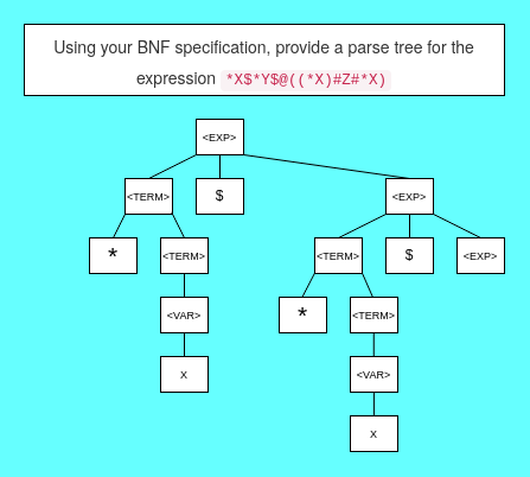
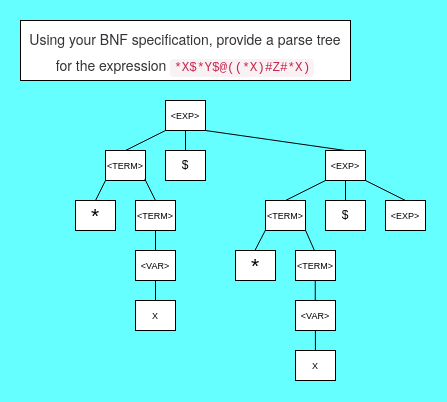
  <mxCell id="0" />
  <mxCell id="1" parent="0" />
  <mxCell id="2" value="&lt;font style=&quot;font-size: 9px&quot;&gt;&amp;lt;EXP&amp;gt;&lt;/font&gt;" style="rounded=0;whiteSpace=wrap;html=1;" vertex="1" parent="1"><mxGeometry x="165" y="100" width="40" height="30" as="geometry" /></mxCell>
  <mxCell id="3" value="" style="endArrow=none;html=1;rounded=0;exitX=0.5;exitY=0;exitDx=0;exitDy=0;entryX=1;entryY=1;entryDx=0;entryDy=0;" edge="1" parent="1" source="7" target="2"><mxGeometry width="50" height="50" relative="1" as="geometry"><mxPoint x="305" y="180" as="sourcePoint" /><mxPoint x="205" y="140" as="targetPoint" /></mxGeometry></mxCell>
  <mxCell id="4" value="" style="endArrow=none;html=1;rounded=0;entryX=0;entryY=1;entryDx=0;entryDy=0;exitX=0.5;exitY=0;exitDx=0;exitDy=0;" edge="1" parent="1" source="8" target="2"><mxGeometry width="50" height="50" relative="1" as="geometry"><mxPoint x="125" y="180" as="sourcePoint" /><mxPoint x="165" y="140" as="targetPoint" /></mxGeometry></mxCell>
  <mxCell id="5" value="" style="endArrow=none;html=1;rounded=0;entryX=0.5;entryY=1;entryDx=0;entryDy=0;exitX=0.5;exitY=0;exitDx=0;exitDy=0;" edge="1" parent="1" source="6" target="2"><mxGeometry width="50" height="50" relative="1" as="geometry"><mxPoint x="185" y="180" as="sourcePoint" /><mxPoint x="185" y="140" as="targetPoint" /></mxGeometry></mxCell>
  <mxCell id="6" value="$" style="rounded=0;whiteSpace=wrap;html=1;" vertex="1" parent="1"><mxGeometry x="165" y="150" width="40" height="30" as="geometry" /></mxCell>
  <mxCell id="7" value="&lt;font style=&quot;font-size: 9px&quot;&gt;&amp;lt;EXP&amp;gt;&lt;/font&gt;" style="rounded=0;whiteSpace=wrap;html=1;" vertex="1" parent="1"><mxGeometry x="325" y="150" width="40" height="30" as="geometry" /></mxCell>
  <mxCell id="8" value="&lt;font style=&quot;font-size: 9px&quot;&gt;&amp;lt;TERM&amp;gt;&lt;/font&gt;" style="rounded=0;whiteSpace=wrap;html=1;" vertex="1" parent="1"><mxGeometry x="105" y="150" width="40" height="30" as="geometry" /></mxCell>
  <mxCell id="9" value="" style="endArrow=none;html=1;rounded=0;entryX=0;entryY=1;entryDx=0;entryDy=0;exitX=0.5;exitY=0;exitDx=0;exitDy=0;" edge="1" parent="1" source="12" target="8"><mxGeometry width="50" height="50" relative="1" as="geometry"><mxPoint x="95" y="260" as="sourcePoint" /><mxPoint x="105" y="230" as="targetPoint" /></mxGeometry></mxCell>
  <mxCell id="10" value="" style="endArrow=none;html=1;rounded=0;exitX=0.5;exitY=0;exitDx=0;exitDy=0;entryX=0.981;entryY=0.946;entryDx=0;entryDy=0;entryPerimeter=0;" edge="1" parent="1" source="13" target="8"><mxGeometry width="50" height="50" relative="1" as="geometry"><mxPoint x="155" y="260" as="sourcePoint" /><mxPoint x="145" y="220" as="targetPoint" /></mxGeometry></mxCell>
  <mxCell id="11" value="" style="endArrow=none;html=1;rounded=0;exitX=0.5;exitY=0;exitDx=0;exitDy=0;entryX=0.5;entryY=1;entryDx=0;entryDy=0;" edge="1" parent="1" source="22" target="7"><mxGeometry width="50" height="50" relative="1" as="geometry"><mxPoint x="345.17" y="250" as="sourcePoint" /><mxPoint x="344.83" y="220" as="targetPoint" /></mxGeometry></mxCell>
  <mxCell id="12" value="&lt;font style=&quot;font-size: 21px&quot;&gt;*&lt;/font&gt;" style="rounded=0;whiteSpace=wrap;html=1;" vertex="1" parent="1"><mxGeometry x="75" y="200" width="40" height="30" as="geometry" /></mxCell>
  <mxCell id="13" value="&lt;font style=&quot;font-size: 9px&quot;&gt;&amp;lt;TERM&amp;gt;&lt;/font&gt;" style="rounded=0;whiteSpace=wrap;html=1;" vertex="1" parent="1"><mxGeometry x="135" y="200" width="40" height="30" as="geometry" /></mxCell>
  <mxCell id="14" value="&lt;font style=&quot;font-size: 9px&quot;&gt;&amp;lt;VAR&amp;gt;&lt;/font&gt;" style="rounded=0;whiteSpace=wrap;html=1;" vertex="1" parent="1"><mxGeometry x="135" y="250" width="40" height="30" as="geometry" /></mxCell>
  <mxCell id="15" value="" style="endArrow=none;html=1;rounded=0;entryX=0.5;entryY=1;entryDx=0;entryDy=0;exitX=0.5;exitY=0;exitDx=0;exitDy=0;" edge="1" parent="1" source="14" target="13"><mxGeometry width="50" height="50" relative="1" as="geometry"><mxPoint x="155" y="340" as="sourcePoint" /><mxPoint x="154.66" y="310" as="targetPoint" /></mxGeometry></mxCell>
  <mxCell id="16" value="" style="endArrow=none;html=1;rounded=0;entryX=0.5;entryY=1;entryDx=0;entryDy=0;exitX=0.5;exitY=0;exitDx=0;exitDy=0;" edge="1" parent="1" source="17" target="14"><mxGeometry width="50" height="50" relative="1" as="geometry"><mxPoint x="155" y="420" as="sourcePoint" /><mxPoint x="154.66" y="390" as="targetPoint" /></mxGeometry></mxCell>
  <mxCell id="17" value="&lt;font style=&quot;font-size: 9px&quot;&gt;X&lt;/font&gt;" style="rounded=0;whiteSpace=wrap;html=1;" vertex="1" parent="1"><mxGeometry x="135" y="300" width="40" height="30" as="geometry" /></mxCell>
- <mxCell id="18" value="&lt;span style=&quot;color: rgb(51 , 51 , 51) ; font-family: &amp;#34;helvetica neue&amp;#34; , &amp;#34;helvetica&amp;#34; , &amp;#34;arial&amp;#34; , sans-serif ; font-size: 14px ; text-align: left ; background-color: rgb(255 , 255 , 255)&quot;&gt;Using your BNF specification, provide a parse tree for the expression&amp;nbsp;&lt;/span&gt;&lt;code style=&quot;box-sizing: border-box ; font-family: &amp;#34;menlo&amp;#34; , &amp;#34;monaco&amp;#34; , &amp;#34;consolas&amp;#34; , &amp;#34;courier new&amp;#34; , monospace ; font-size: 12.6px ; padding: 2px 4px ; color: rgb(199 , 37 , 78) ; background-color: rgb(249 , 242 , 244) ; border-radius: 4px ; text-align: left&quot;&gt;*X$*Y$@((*X)#Z#*X)&lt;/code&gt;" style="rounded=0;whiteSpace=wrap;html=1;fontSize=21;" vertex="1" parent="1"><mxGeometry x="20" y="20" width="405" height="60" as="geometry" /></mxCell>
+ <mxCell id="18" value="&lt;span style=&quot;color: rgb(51 , 51 , 51) ; font-family: &amp;#34;helvetica neue&amp;#34; , &amp;#34;helvetica&amp;#34; , &amp;#34;arial&amp;#34; , sans-serif ; font-size: 14px ; text-align: left ; background-color: rgb(255 , 255 , 255)&quot;&gt;Using your BNF specification, provide a parse tree for the expression&amp;nbsp;&lt;/span&gt;&lt;code style=&quot;box-sizing: border-box ; font-family: &amp;#34;menlo&amp;#34; , &amp;#34;monaco&amp;#34; , &amp;#34;consolas&amp;#34; , &amp;#34;courier new&amp;#34; , monospace ; font-size: 12.6px ; padding: 2px 4px ; color: rgb(199 , 37 , 78) ; background-color: rgb(249 , 242 , 244) ; border-radius: 4px ; text-align: left&quot;&gt;*X$*Y$@((*X)#Z#*X)&lt;/code&gt;" style="rounded=0;whiteSpace=wrap;html=1;fontSize=21;" vertex="1" parent="1"><mxGeometry x="20" width="330" height="60" as="geometry" y="20" /></mxCell>
  <mxCell id="19" value="" style="endArrow=none;html=1;rounded=0;exitX=0.5;exitY=0;exitDx=0;exitDy=0;entryX=0;entryY=1;entryDx=0;entryDy=0;" edge="1" parent="1" source="23" target="7"><mxGeometry width="50" height="50" relative="1" as="geometry"><mxPoint x="285" y="250" as="sourcePoint" /><mxPoint x="325" y="220" as="targetPoint" /></mxGeometry></mxCell>
  <mxCell id="20" value="" style="endArrow=none;html=1;rounded=0;exitX=0.5;exitY=0;exitDx=0;exitDy=0;entryX=1;entryY=1;entryDx=0;entryDy=0;" edge="1" parent="1" source="21" target="7"><mxGeometry width="50" height="50" relative="1" as="geometry"><mxPoint x="405" y="250" as="sourcePoint" /><mxPoint x="365" y="220" as="targetPoint" /></mxGeometry></mxCell>
  <mxCell id="21" value="&lt;font style=&quot;font-size: 9px&quot;&gt;&amp;lt;EXP&amp;gt;&lt;/font&gt;" style="rounded=0;whiteSpace=wrap;html=1;" vertex="1" parent="1"><mxGeometry x="385" y="200" width="40" height="30" as="geometry" /></mxCell>
  <mxCell id="22" value="$" style="rounded=0;whiteSpace=wrap;html=1;" vertex="1" parent="1"><mxGeometry x="325" y="200" width="40" height="30" as="geometry" /></mxCell>
  <mxCell id="23" value="&lt;font style=&quot;font-size: 9px&quot;&gt;&amp;lt;TERM&amp;gt;&lt;/font&gt;" style="rounded=0;whiteSpace=wrap;html=1;" vertex="1" parent="1"><mxGeometry x="265" y="200" width="40" height="30" as="geometry" /></mxCell>
  <mxCell id="24" value="" style="endArrow=none;html=1;rounded=0;entryX=0.001;entryY=0.983;entryDx=0;entryDy=0;entryPerimeter=0;exitX=0.487;exitY=-0.004;exitDx=0;exitDy=0;exitPerimeter=0;" edge="1" parent="1" source="27" target="23"><mxGeometry width="50" height="50" relative="1" as="geometry"><mxPoint x="255" y="350" as="sourcePoint" /><mxPoint x="265" y="300" as="targetPoint" /></mxGeometry></mxCell>
  <mxCell id="25" value="" style="endArrow=none;html=1;rounded=0;entryX=1.001;entryY=0.992;entryDx=0;entryDy=0;entryPerimeter=0;exitX=0.471;exitY=-0.007;exitDx=0;exitDy=0;exitPerimeter=0;" edge="1" parent="1" source="26" target="23"><mxGeometry width="50" height="50" relative="1" as="geometry"><mxPoint x="315" y="350" as="sourcePoint" /><mxPoint x="305" y="300" as="targetPoint" /></mxGeometry></mxCell>
  <mxCell id="26" value="&lt;font style=&quot;font-size: 9px&quot;&gt;&amp;lt;TERM&amp;gt;&lt;/font&gt;" style="rounded=0;whiteSpace=wrap;html=1;" vertex="1" parent="1"><mxGeometry x="295" y="250" width="40" height="30" as="geometry" /></mxCell>
  <mxCell id="27" value="&lt;font style=&quot;font-size: 21px&quot;&gt;*&lt;/font&gt;" style="rounded=0;whiteSpace=wrap;html=1;" vertex="1" parent="1"><mxGeometry x="235" y="250" width="40" height="30" as="geometry" /></mxCell>
  <mxCell id="28" value="&lt;font style=&quot;font-size: 9px&quot;&gt;&amp;lt;VAR&amp;gt;&lt;/font&gt;" style="rounded=0;whiteSpace=wrap;html=1;" vertex="1" parent="1"><mxGeometry x="295" y="300" width="40" height="30" as="geometry" /></mxCell>
  <mxCell id="29" value="" style="endArrow=none;html=1;rounded=0;entryX=0.5;entryY=1;entryDx=0;entryDy=0;exitX=0.5;exitY=0;exitDx=0;exitDy=0;" edge="1" parent="1"><mxGeometry width="50" height="50" relative="1" as="geometry"><mxPoint x="314.76" y="300" as="sourcePoint" /><mxPoint x="314.76" y="280" as="targetPoint" /></mxGeometry></mxCell>
  <mxCell id="30" value="&lt;font style=&quot;font-size: 9px&quot;&gt;X&lt;/font&gt;" style="rounded=0;whiteSpace=wrap;html=1;" vertex="1" parent="1"><mxGeometry x="295" y="350" width="40" height="30" as="geometry" /></mxCell>
  <mxCell id="31" value="" style="endArrow=none;html=1;rounded=0;entryX=0.5;entryY=1;entryDx=0;entryDy=0;exitX=0.5;exitY=0;exitDx=0;exitDy=0;" edge="1" parent="1"><mxGeometry width="50" height="50" relative="1" as="geometry"><mxPoint x="314.92" y="350" as="sourcePoint" /><mxPoint x="314.92" y="330" as="targetPoint" /></mxGeometry></mxCell>
